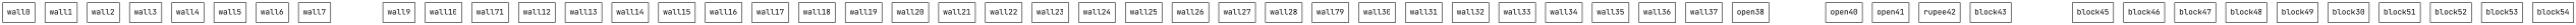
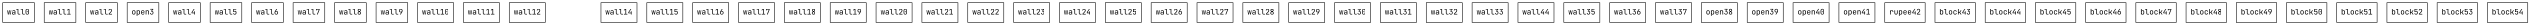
  graph {
    fontname="JetBrains Mono"
    node [shape=box fontname="JetBrains Mono"]
    wall0
    wall1
    wall2
-   wall3
+   wall3 [label=open3]
    wall4
    wall5
    wall6
    wall7
+   wall8
    wall9
    wall10
-   wall11 [label=wall71]
+   wall11
    wall12
-   wall13
    wall14
    wall15
    wall16
    wall17
    wall18
    wall19
    wall20
    wall21
    wall22
    wall23
    wall24
    wall25
    wall26
    wall27
    wall28
-   wall29 [label=wall79]
+   wall29
    wall30
    wall31
    wall32
    wall33
-   wall34
+   wall34 [label=wall44]
    wall35
    wall36
    wall37
    open38
+   open39
    open40
    open41
    rupee42
    block43
+   block44
    block45
    block46
    block47
    block48
    block49
-   block50 [label=block30]
+   block50
    block51
    block52
    block53
    block54
  }
